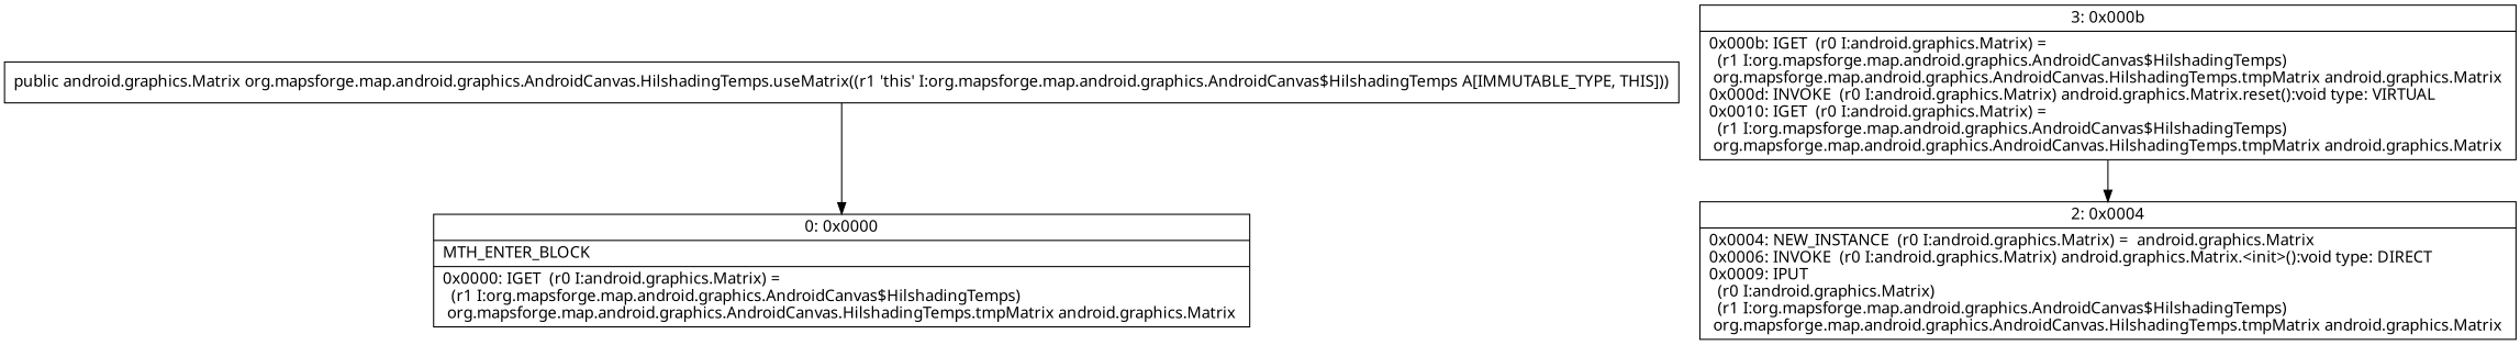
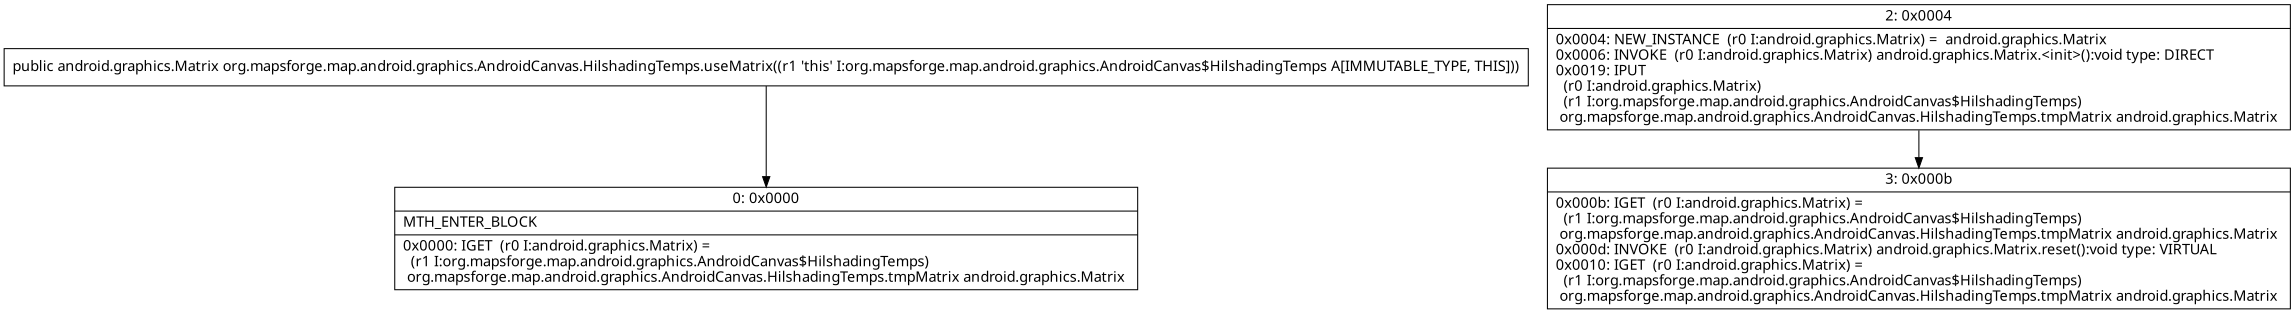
  digraph {
    fontname="Noto Sans"
    node [fontname="Noto Sans" shape=record]
    edge [fontname="Noto Sans"]
    n1 [label="{0\:\ 0x0000|MTH_ENTER_BLOCK\l|0x0000: IGET  (r0 I:android.graphics.Matrix) = \l  (r1 I:org.mapsforge.map.android.graphics.AndroidCanvas$HilshadingTemps)\l org.mapsforge.map.android.graphics.AndroidCanvas.HilshadingTemps.tmpMatrix android.graphics.Matrix \l}"]
-   n2 [label="{2\:\ 0x0004|0x0004: NEW_INSTANCE  (r0 I:android.graphics.Matrix) =  android.graphics.Matrix \l0x0006: INVOKE  (r0 I:android.graphics.Matrix) android.graphics.Matrix.\<init\>():void type: DIRECT \l0x0009: IPUT  \l  (r0 I:android.graphics.Matrix)\l  (r1 I:org.mapsforge.map.android.graphics.AndroidCanvas$HilshadingTemps)\l org.mapsforge.map.android.graphics.AndroidCanvas.HilshadingTemps.tmpMatrix android.graphics.Matrix \l}"]
+   n2 [label="{2\:\ 0x0004|0x0004: NEW_INSTANCE  (r0 I:android.graphics.Matrix) =  android.graphics.Matrix \l0x0006: INVOKE  (r0 I:android.graphics.Matrix) android.graphics.Matrix.\<init\>():void type: DIRECT \l0x0019: IPUT  \l  (r0 I:android.graphics.Matrix)\l  (r1 I:org.mapsforge.map.android.graphics.AndroidCanvas$HilshadingTemps)\l org.mapsforge.map.android.graphics.AndroidCanvas.HilshadingTemps.tmpMatrix android.graphics.Matrix \l}"]
    n3 [label="{3\:\ 0x000b|0x000b: IGET  (r0 I:android.graphics.Matrix) = \l  (r1 I:org.mapsforge.map.android.graphics.AndroidCanvas$HilshadingTemps)\l org.mapsforge.map.android.graphics.AndroidCanvas.HilshadingTemps.tmpMatrix android.graphics.Matrix \l0x000d: INVOKE  (r0 I:android.graphics.Matrix) android.graphics.Matrix.reset():void type: VIRTUAL \l0x0010: IGET  (r0 I:android.graphics.Matrix) = \l  (r1 I:org.mapsforge.map.android.graphics.AndroidCanvas$HilshadingTemps)\l org.mapsforge.map.android.graphics.AndroidCanvas.HilshadingTemps.tmpMatrix android.graphics.Matrix \l}"]
    n4 [label="{public android.graphics.Matrix org.mapsforge.map.android.graphics.AndroidCanvas.HilshadingTemps.useMatrix((r1 'this' I:org.mapsforge.map.android.graphics.AndroidCanvas$HilshadingTemps A[IMMUTABLE_TYPE, THIS])) }"]
-   n3 -> n2
+   n2 -> n3
    n4 -> n1
  }
